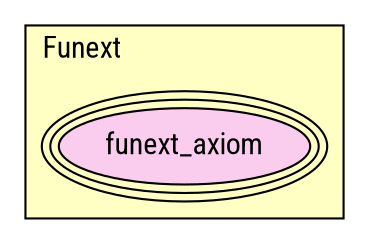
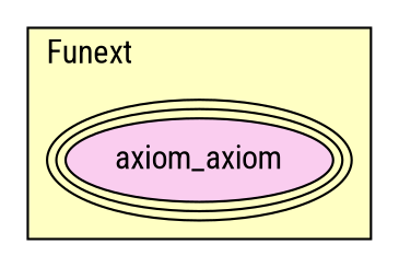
  digraph {
    fontname="Roboto Condensed"
-   n1 [fillcolor="#FACDEF" label=funext_axiom peripheries=3 style=filled fontname="Roboto Condensed"]
+   n1 [fillcolor="#FACDEF" label=axiom_axiom peripheries=3 style=filled fontname="Roboto Condensed"]
    subgraph cluster_1 {
      fillcolor="#FFFFC3"
      label=Funext
      labeljust=l
      style=filled
      n1
    }
  }
